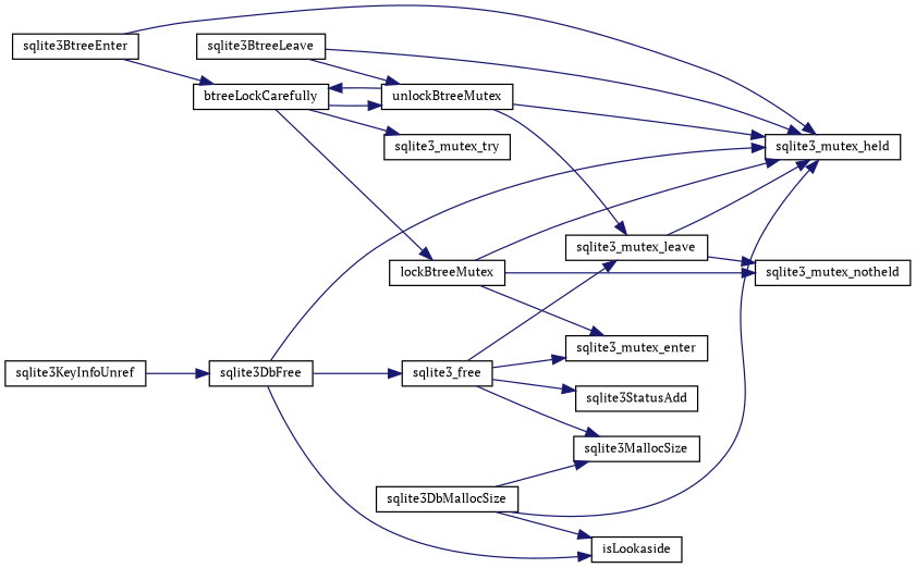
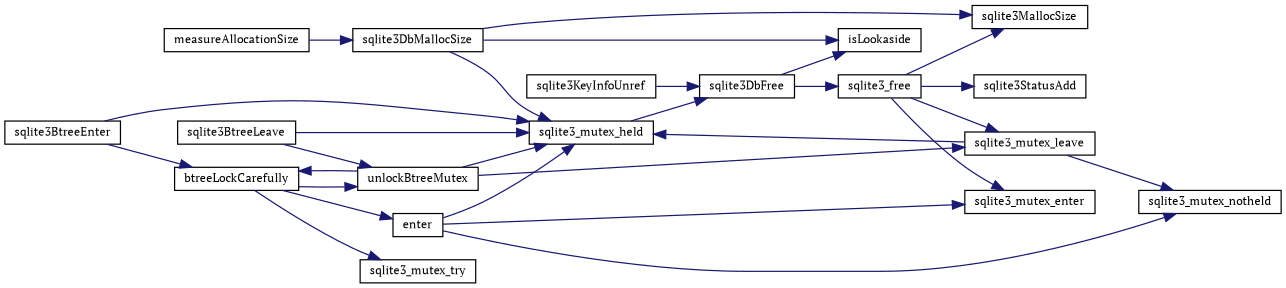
  digraph {
    fontname="PT Serif"
    rankdir=LR
    node [color=black fillcolor=white fontname="PT Serif" fontsize=10 shape=record style=filled]
    edge [color=midnightblue fontname="PT Serif" fontsize=10 labelfontname=FreeSans labelfontsize=10 style=solid]
    n1 [height=0.2 label=sqlite3BtreeEnter width=0.4]
    n2 [height=0.2 label=sqlite3_mutex_held width=0.4]
    n3 [height=0.2 label=btreeLockCarefully width=0.4]
    n4 [height=0.2 label=sqlite3KeyInfoUnref width=0.4]
    n5 [height=0.2 label=sqlite3DbFree width=0.4]
    n6 [height=0.2 label=sqlite3BtreeLeave width=0.4]
    n7 [height=0.2 label=unlockBtreeMutex width=0.4]
    n8 [height=0.2 label=sqlite3_mutex_try width=0.4]
-   n9 [height=0.2 label=lockBtreeMutex width=0.4]
+   n9 [height=0.2 label=enter width=0.4]
    n10 [height=0.2 label=sqlite3_mutex_leave width=0.4]
    n11 [height=0.2 label=sqlite3_mutex_notheld width=0.4]
    n12 [height=0.2 label=sqlite3_mutex_enter width=0.4]
    n13 [height=0.2 label=isLookaside width=0.4]
    n14 [height=0.2 label=sqlite3_free width=0.4]
+   n15 [height=0.2 label=measureAllocationSize width=0.4]
    n16 [height=0.2 label=sqlite3DbMallocSize width=0.4]
    n17 [height=0.2 label=sqlite3MallocSize width=0.4]
    n18 [height=0.2 label=sqlite3StatusAdd width=0.4]
    n1 -> n2
    n1 -> n3
    n3 -> n7
    n3 -> n8
    n3 -> n9
    n4 -> n5
-   n5 -> n2
+   n2 -> n5
    n5 -> n13
    n5 -> n14
    n6 -> n2
    n6 -> n7
    n7 -> n2
    n7 -> n3
    n7 -> n10
    n9 -> n2
    n9 -> n11
    n9 -> n12
    n10 -> n2
    n10 -> n11
    n14 -> n10
    n14 -> n12
    n14 -> n17
    n14 -> n18
+   n15 -> n16
    n16 -> n2
    n16 -> n13
    n16 -> n17
  }
